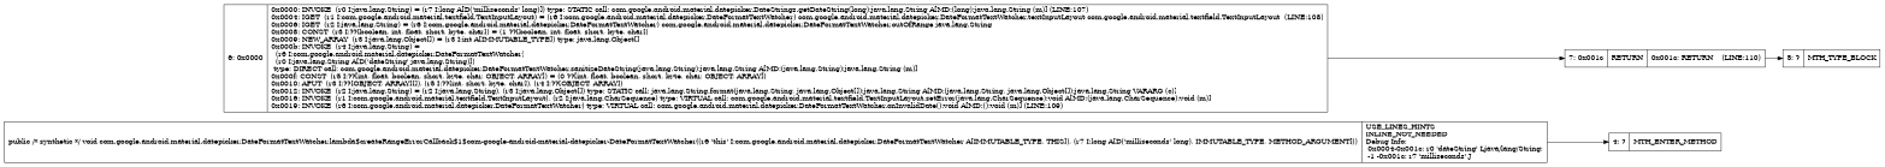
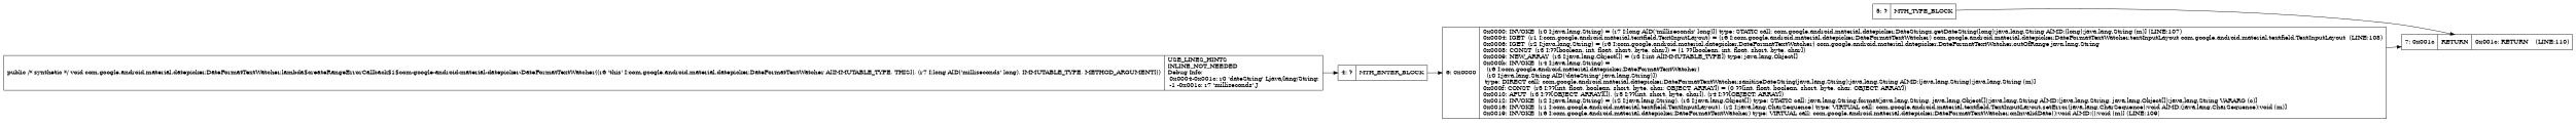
  digraph {
    rankdir=LR
    node [shape=record]
-   n1 [label="{4\:\ ?|MTH_ENTER_METHOD\l}"]
+   n1 [label="{4\:\ ?|MTH_ENTER_BLOCK\l}"]
    n2 [label="{6\:\ 0x0000|0x0000: INVOKE  (r0 I:java.lang.String) = (r7 I:long A[D('milliseconds' long)]) type: STATIC call: com.google.android.material.datepicker.DateStrings.getDateString(long):java.lang.String A[MD:(long):java.lang.String (m)] (LINE:107)\l0x0004: IGET  (r1 I:com.google.android.material.textfield.TextInputLayout) = (r6 I:com.google.android.material.datepicker.DateFormatTextWatcher) com.google.android.material.datepicker.DateFormatTextWatcher.textInputLayout com.google.android.material.textfield.TextInputLayout  (LINE:108)\l0x0006: IGET  (r2 I:java.lang.String) = (r6 I:com.google.android.material.datepicker.DateFormatTextWatcher) com.google.android.material.datepicker.DateFormatTextWatcher.outOfRange java.lang.String \l0x0008: CONST  (r3 I:??[boolean, int, float, short, byte, char]) = (1 ??[boolean, int, float, short, byte, char]) \l0x0009: NEW_ARRAY  (r3 I:java.lang.Object[]) = (r3 I:int A[IMMUTABLE_TYPE]) type: java.lang.Object[] \l0x000b: INVOKE  (r4 I:java.lang.String) = \l  (r6 I:com.google.android.material.datepicker.DateFormatTextWatcher)\l  (r0 I:java.lang.String A[D('dateString' java.lang.String)])\l type: DIRECT call: com.google.android.material.datepicker.DateFormatTextWatcher.sanitizeDateString(java.lang.String):java.lang.String A[MD:(java.lang.String):java.lang.String (m)]\l0x000f: CONST  (r5 I:??[int, float, boolean, short, byte, char, OBJECT, ARRAY]) = (0 ??[int, float, boolean, short, byte, char, OBJECT, ARRAY]) \l0x0010: APUT  (r3 I:??[OBJECT, ARRAY][]), (r5 I:??[int, short, byte, char]), (r4 I:??[OBJECT, ARRAY]) \l0x0012: INVOKE  (r2 I:java.lang.String) = (r2 I:java.lang.String), (r3 I:java.lang.Object[]) type: STATIC call: java.lang.String.format(java.lang.String, java.lang.Object[]):java.lang.String A[MD:(java.lang.String, java.lang.Object[]):java.lang.String VARARG (c)]\l0x0016: INVOKE  (r1 I:com.google.android.material.textfield.TextInputLayout), (r2 I:java.lang.CharSequence) type: VIRTUAL call: com.google.android.material.textfield.TextInputLayout.setError(java.lang.CharSequence):void A[MD:(java.lang.CharSequence):void (m)]\l0x0019: INVOKE  (r6 I:com.google.android.material.datepicker.DateFormatTextWatcher) type: VIRTUAL call: com.google.android.material.datepicker.DateFormatTextWatcher.onInvalidDate():void A[MD:():void (m)] (LINE:109)\l}"]
    n3 [label="{7\:\ 0x001c|RETURN\l|0x001c: RETURN    (LINE:110)\l}"]
    n4 [label="{5\:\ ?|MTH_TYPE_BLOCK\l}"]
    n5 [label="{public \/* synthetic *\/ void com.google.android.material.datepicker.DateFormatTextWatcher.lambda$createRangeErrorCallback$1$com\-google\-android\-material\-datepicker\-DateFormatTextWatcher((r6 'this' I:com.google.android.material.datepicker.DateFormatTextWatcher A[IMMUTABLE_TYPE, THIS]), (r7 I:long A[D('milliseconds' long), IMMUTABLE_TYPE, METHOD_ARGUMENT]))  | USE_LINES_HINTS\lINLINE_NOT_NEEDED\lDebug Info:\l  0x0004\-0x001c: r0 'dateString' Ljava\/lang\/String;\l  \-1 \-0x001c: r7 'milliseconds' J\l}"]
+   n1 -> n2
    n2 -> n3
-   n3 -> n4
+   n4 -> n3
    n5 -> n1
  }
